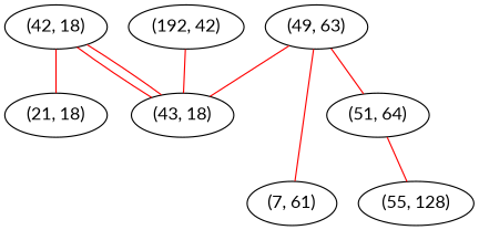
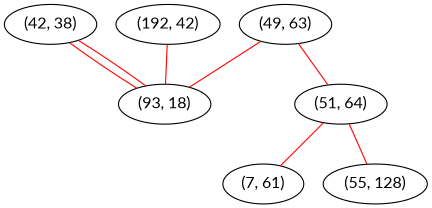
  graph {
    fontname=Lato
    node [fontname=Lato]
    edge [color=red fontname=Lato weight=1]
    n1 [label="(192, 42)"]
-   "(43, 18)"
+   "(43, 18)" [label="(93, 18)"]
    "(49, 63)"
    "(51, 64)"
    "(7, 61)"
    n6 [label="(55, 128)"]
-   "(42, 18)"
-   "(21, 18)"
+   "(42, 18)" [label="(42, 38)"]
    n1 -- "(43, 18)"
    "(49, 63)" -- "(43, 18)"
    "(49, 63)" -- "(51, 64)"
-   "(49, 63)" -- "(7, 61)"
+   "(51, 64)" -- "(7, 61)"
    "(51, 64)" -- n6
    "(42, 18)" -- "(43, 18)"
    "(42, 18)" -- "(43, 18)"
-   "(42, 18)" -- "(21, 18)"
  }
